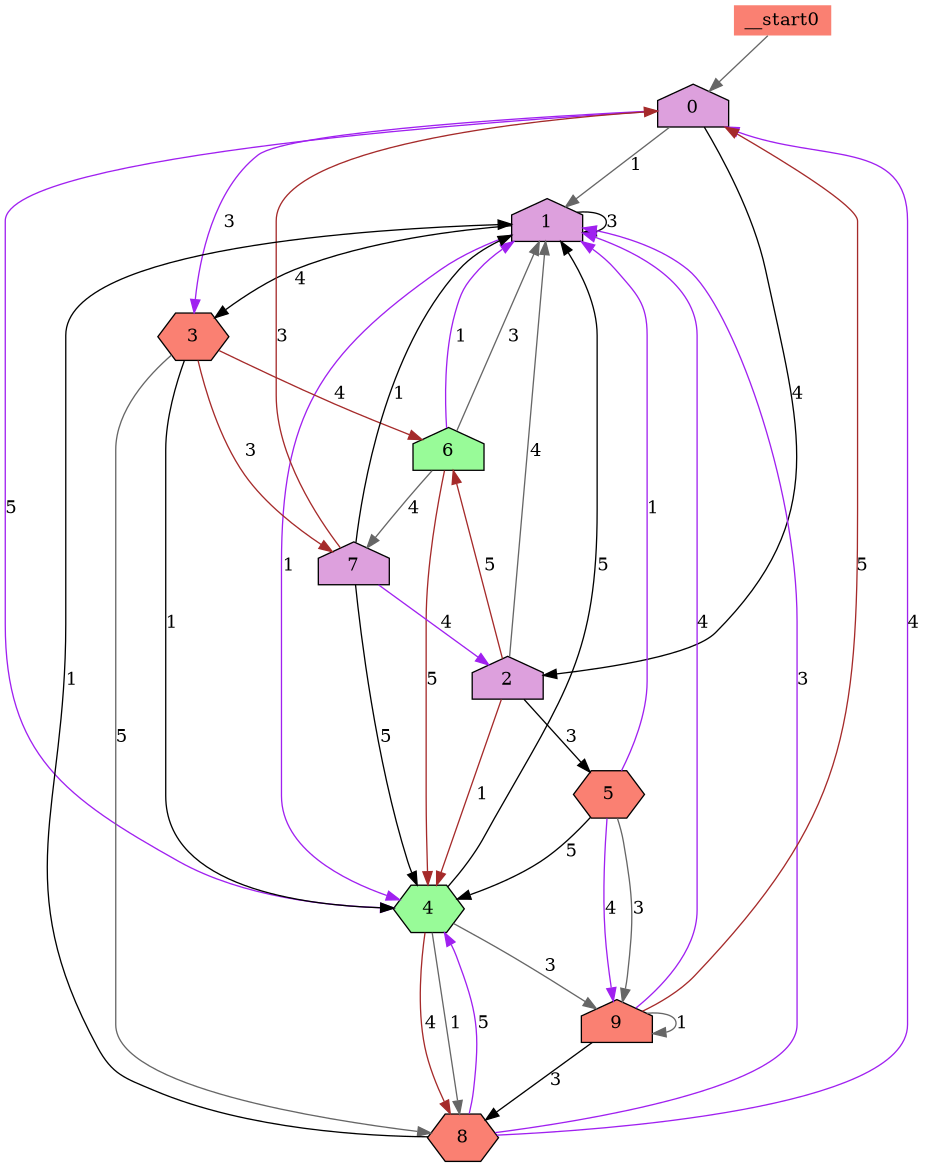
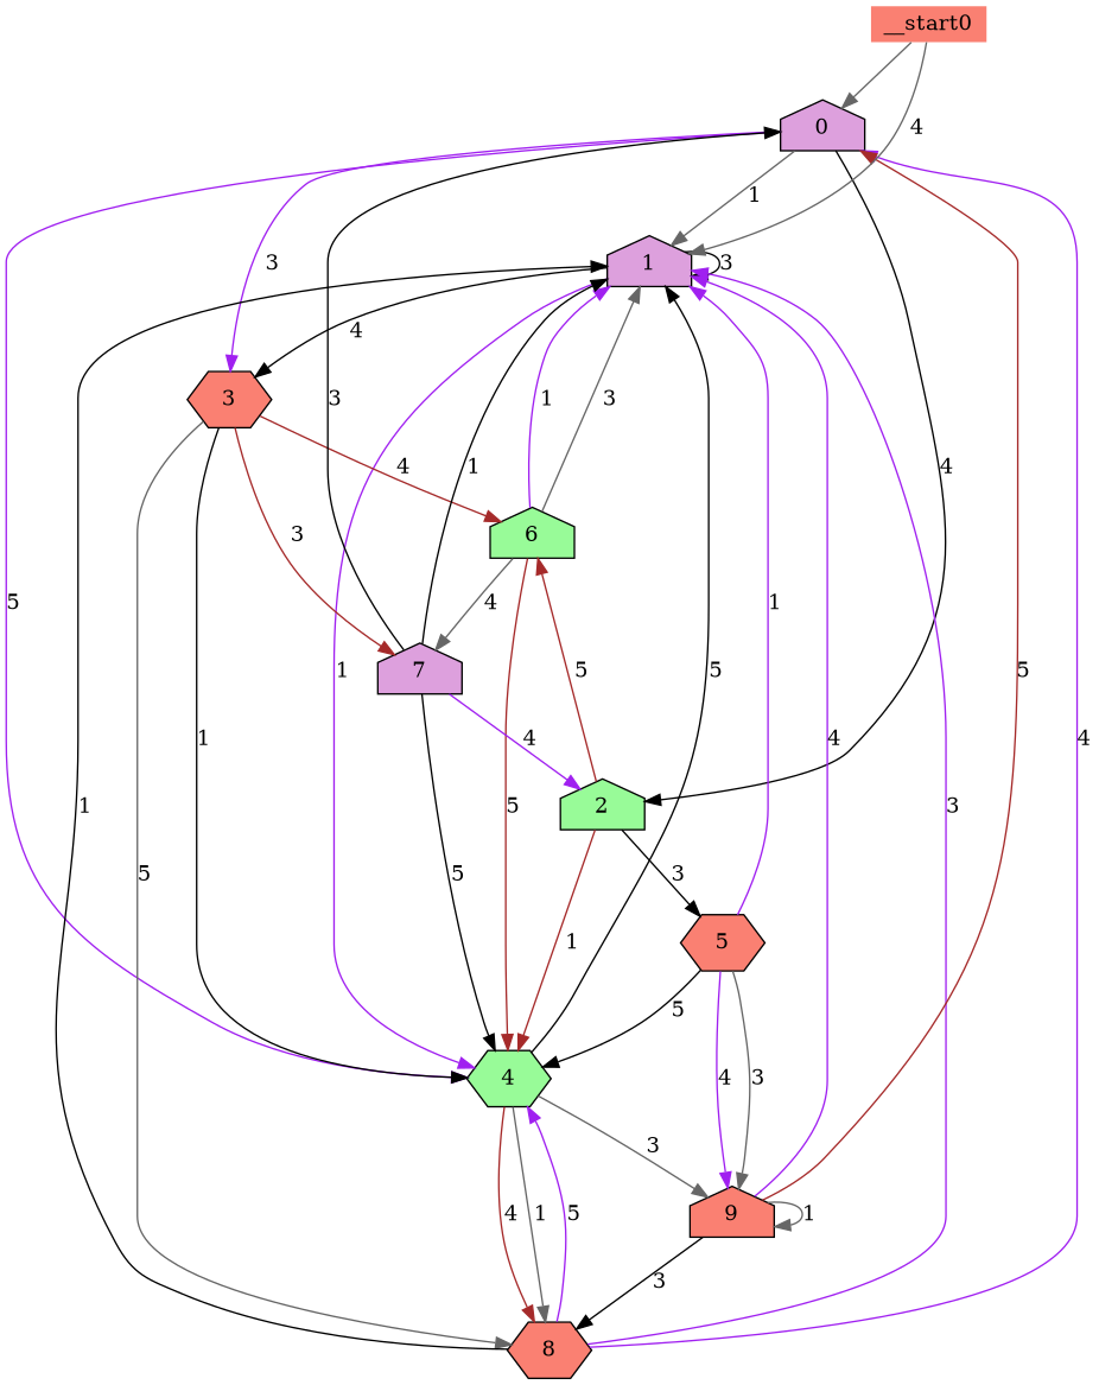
  digraph {
    node [fillcolor=salmon shape=house style=filled]
    edge [color=black]
    n1 [fillcolor=plum label=0]
    n2 [fillcolor=plum label=1]
-   n3 [fillcolor=plum label=2]
+   n3 [fillcolor=palegreen label=2]
    n4 [label=3 shape=hexagon]
    n5 [fillcolor=palegreen label=4 shape=hexagon]
    n6 [label=5 shape=hexagon]
    n7 [fillcolor=palegreen label=6]
    n8 [fillcolor=plum label=7]
    n9 [label=8 shape=hexagon]
    n10 [label=9]
    __start0 [height=0 shape=none width=0]
    n1 -> n2 [color=gray40 label=1]
    n1 -> n3 [label=4]
    n1 -> n4 [color=purple label=3]
    n1 -> n5 [color=purple label=5]
    n2 -> n2 [label=3]
    n2 -> n4 [label=4]
    n2 -> n5 [color=purple label=1]
-   n3 -> n2 [color=gray40 label=4]
+   __start0 -> n2 [color=gray40 label=4]
    n3 -> n5 [color=brown label=1]
    n3 -> n6 [label=3]
    n3 -> n7 [color=brown label=5]
    n4 -> n5 [label=1]
    n4 -> n7 [color=brown label=4]
    n4 -> n8 [color=brown label=3]
    n4 -> n9 [color=gray40 label=5]
    n5 -> n2 [label=5]
    n5 -> n9 [color=gray40 label=1]
    n5 -> n9 [color=brown label=4]
    n5 -> n10 [color=gray40 label=3]
    n6 -> n2 [color=purple label=1]
    n6 -> n5 [label=5]
    n6 -> n10 [color=purple label=4]
    n6 -> n10 [color=gray40 label=3]
    n7 -> n2 [color=purple label=1]
    n7 -> n2 [color=gray40 label=3]
    n7 -> n5 [color=brown label=5]
    n7 -> n8 [color=gray40 label=4]
-   n8 -> n1 [color=brown label=3]
+   n8 -> n1 [label=3]
    n8 -> n2 [label=1]
    n8 -> n3 [color=purple label=4]
    n8 -> n5 [label=5]
    n9 -> n1 [color=purple label=4]
    n9 -> n2 [label=1]
    n9 -> n2 [color=purple label=3]
    n9 -> n5 [color=purple label=5]
    n10 -> n1 [color=brown label=5]
    n10 -> n2 [color=purple label=4]
    n10 -> n9 [label=3]
    n10 -> n10 [color=gray40 label=1]
    __start0 -> n1 [color=gray40]
  }
